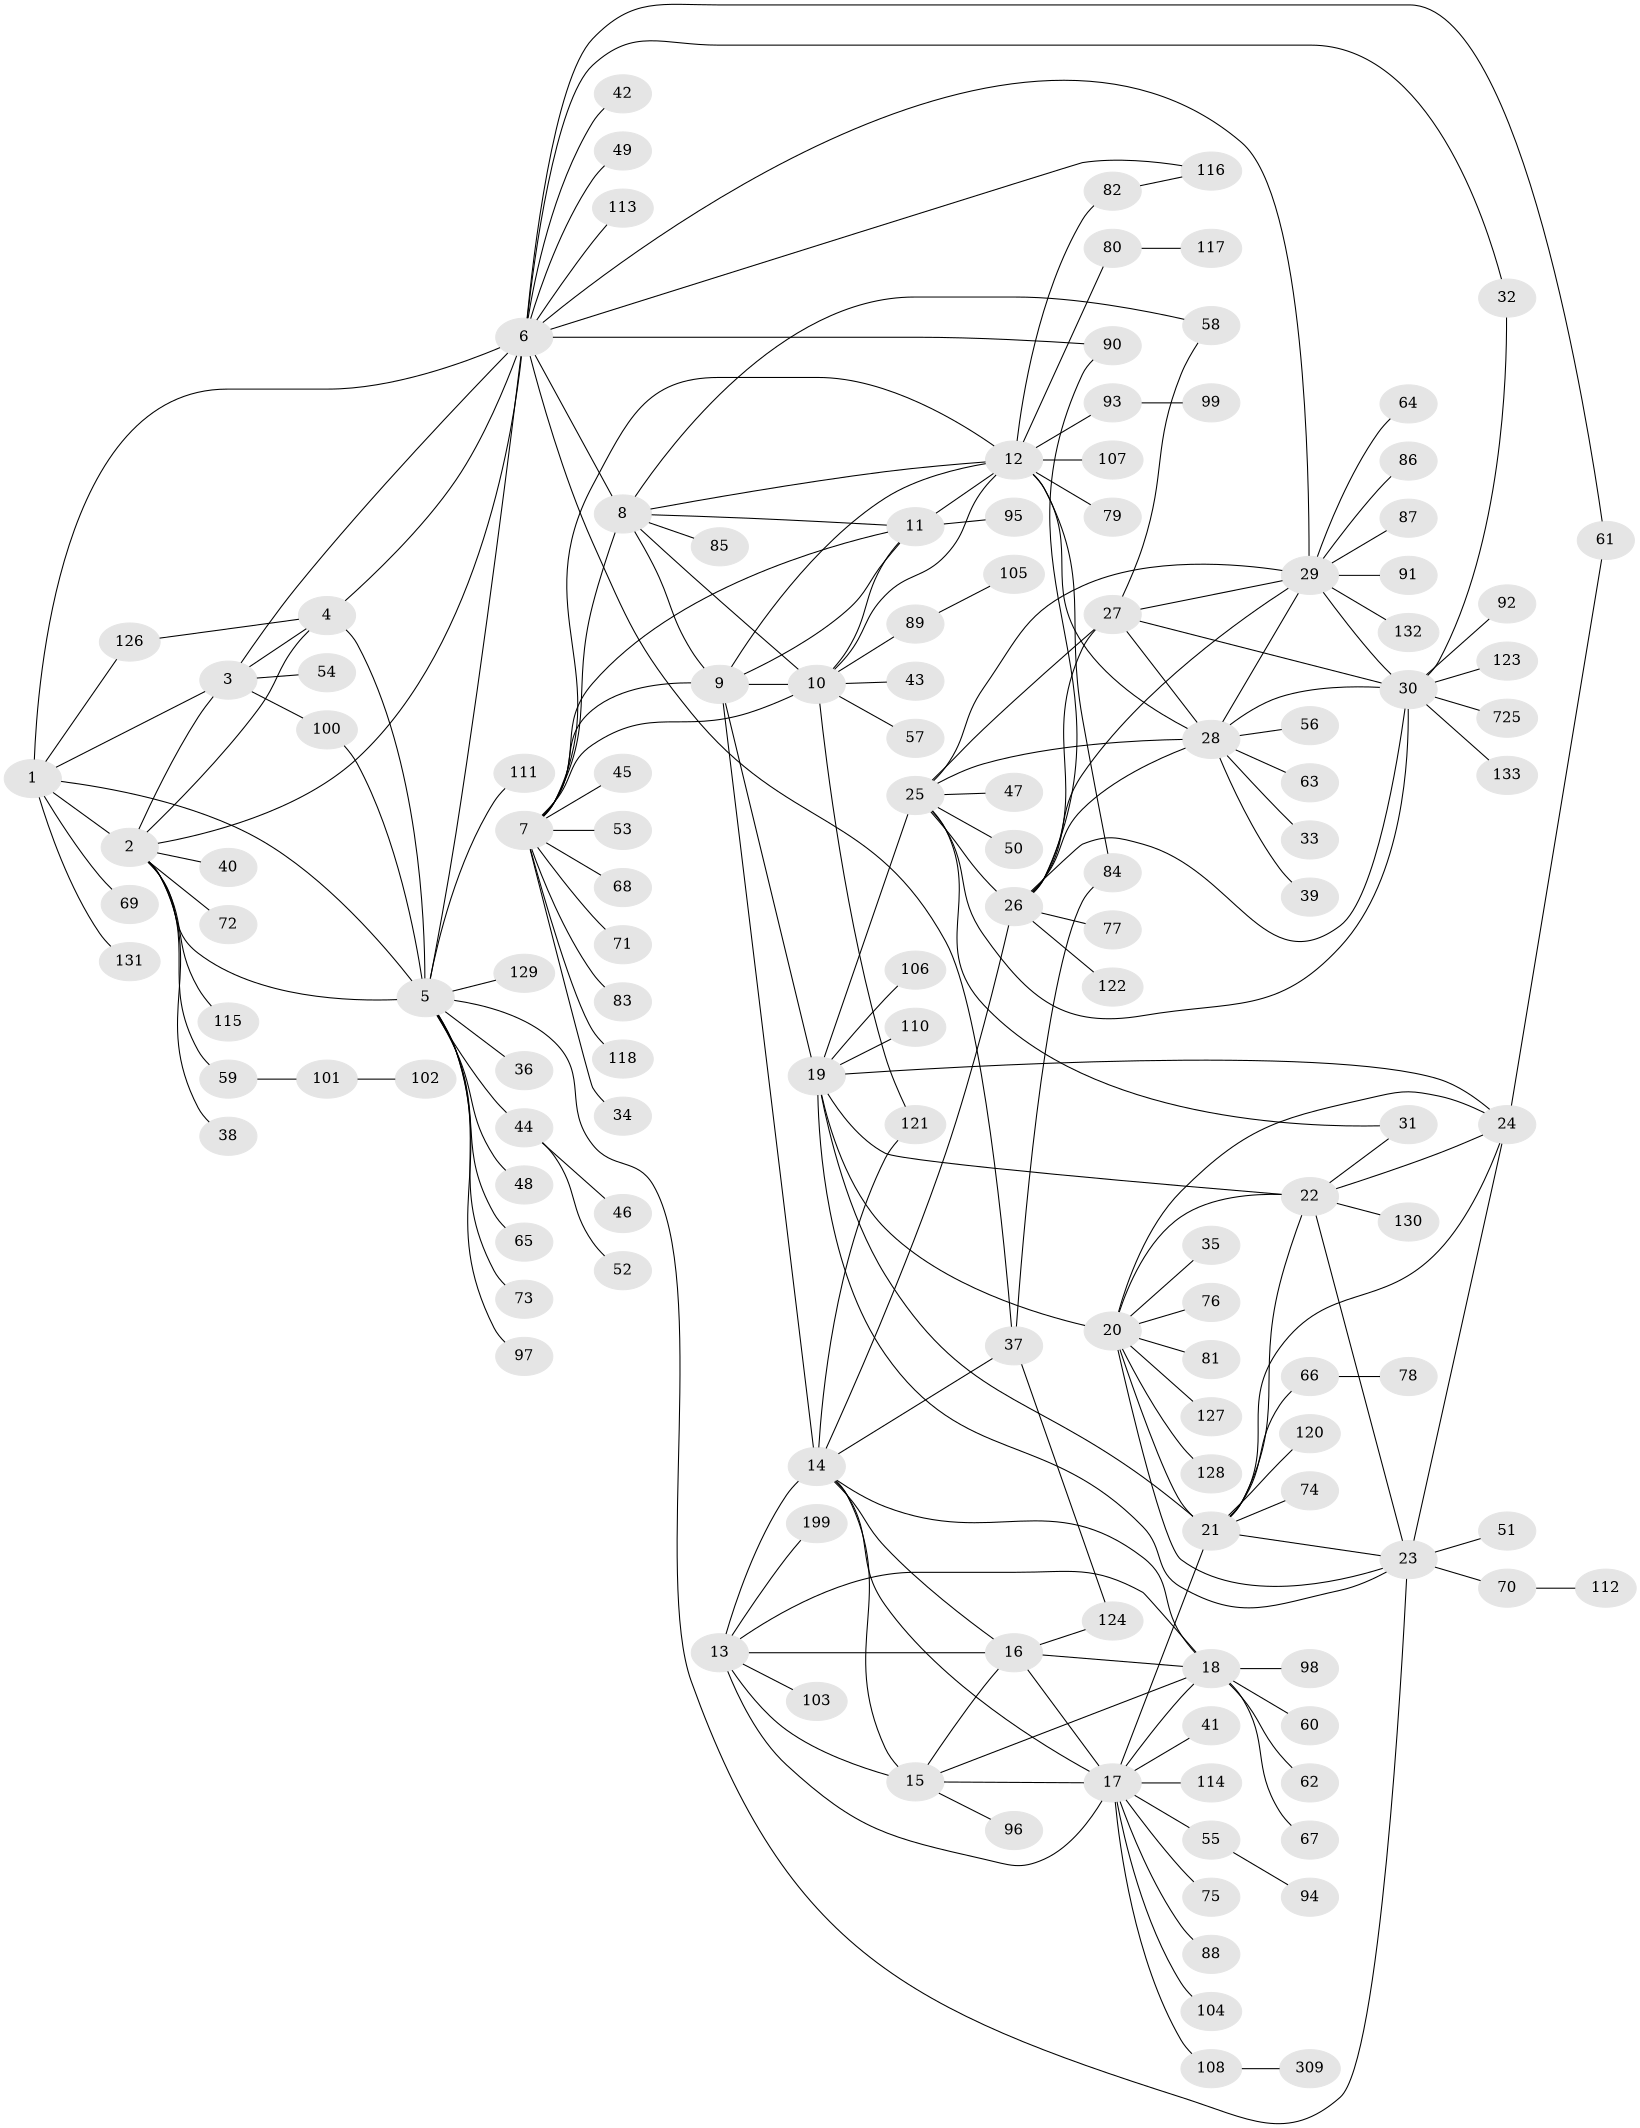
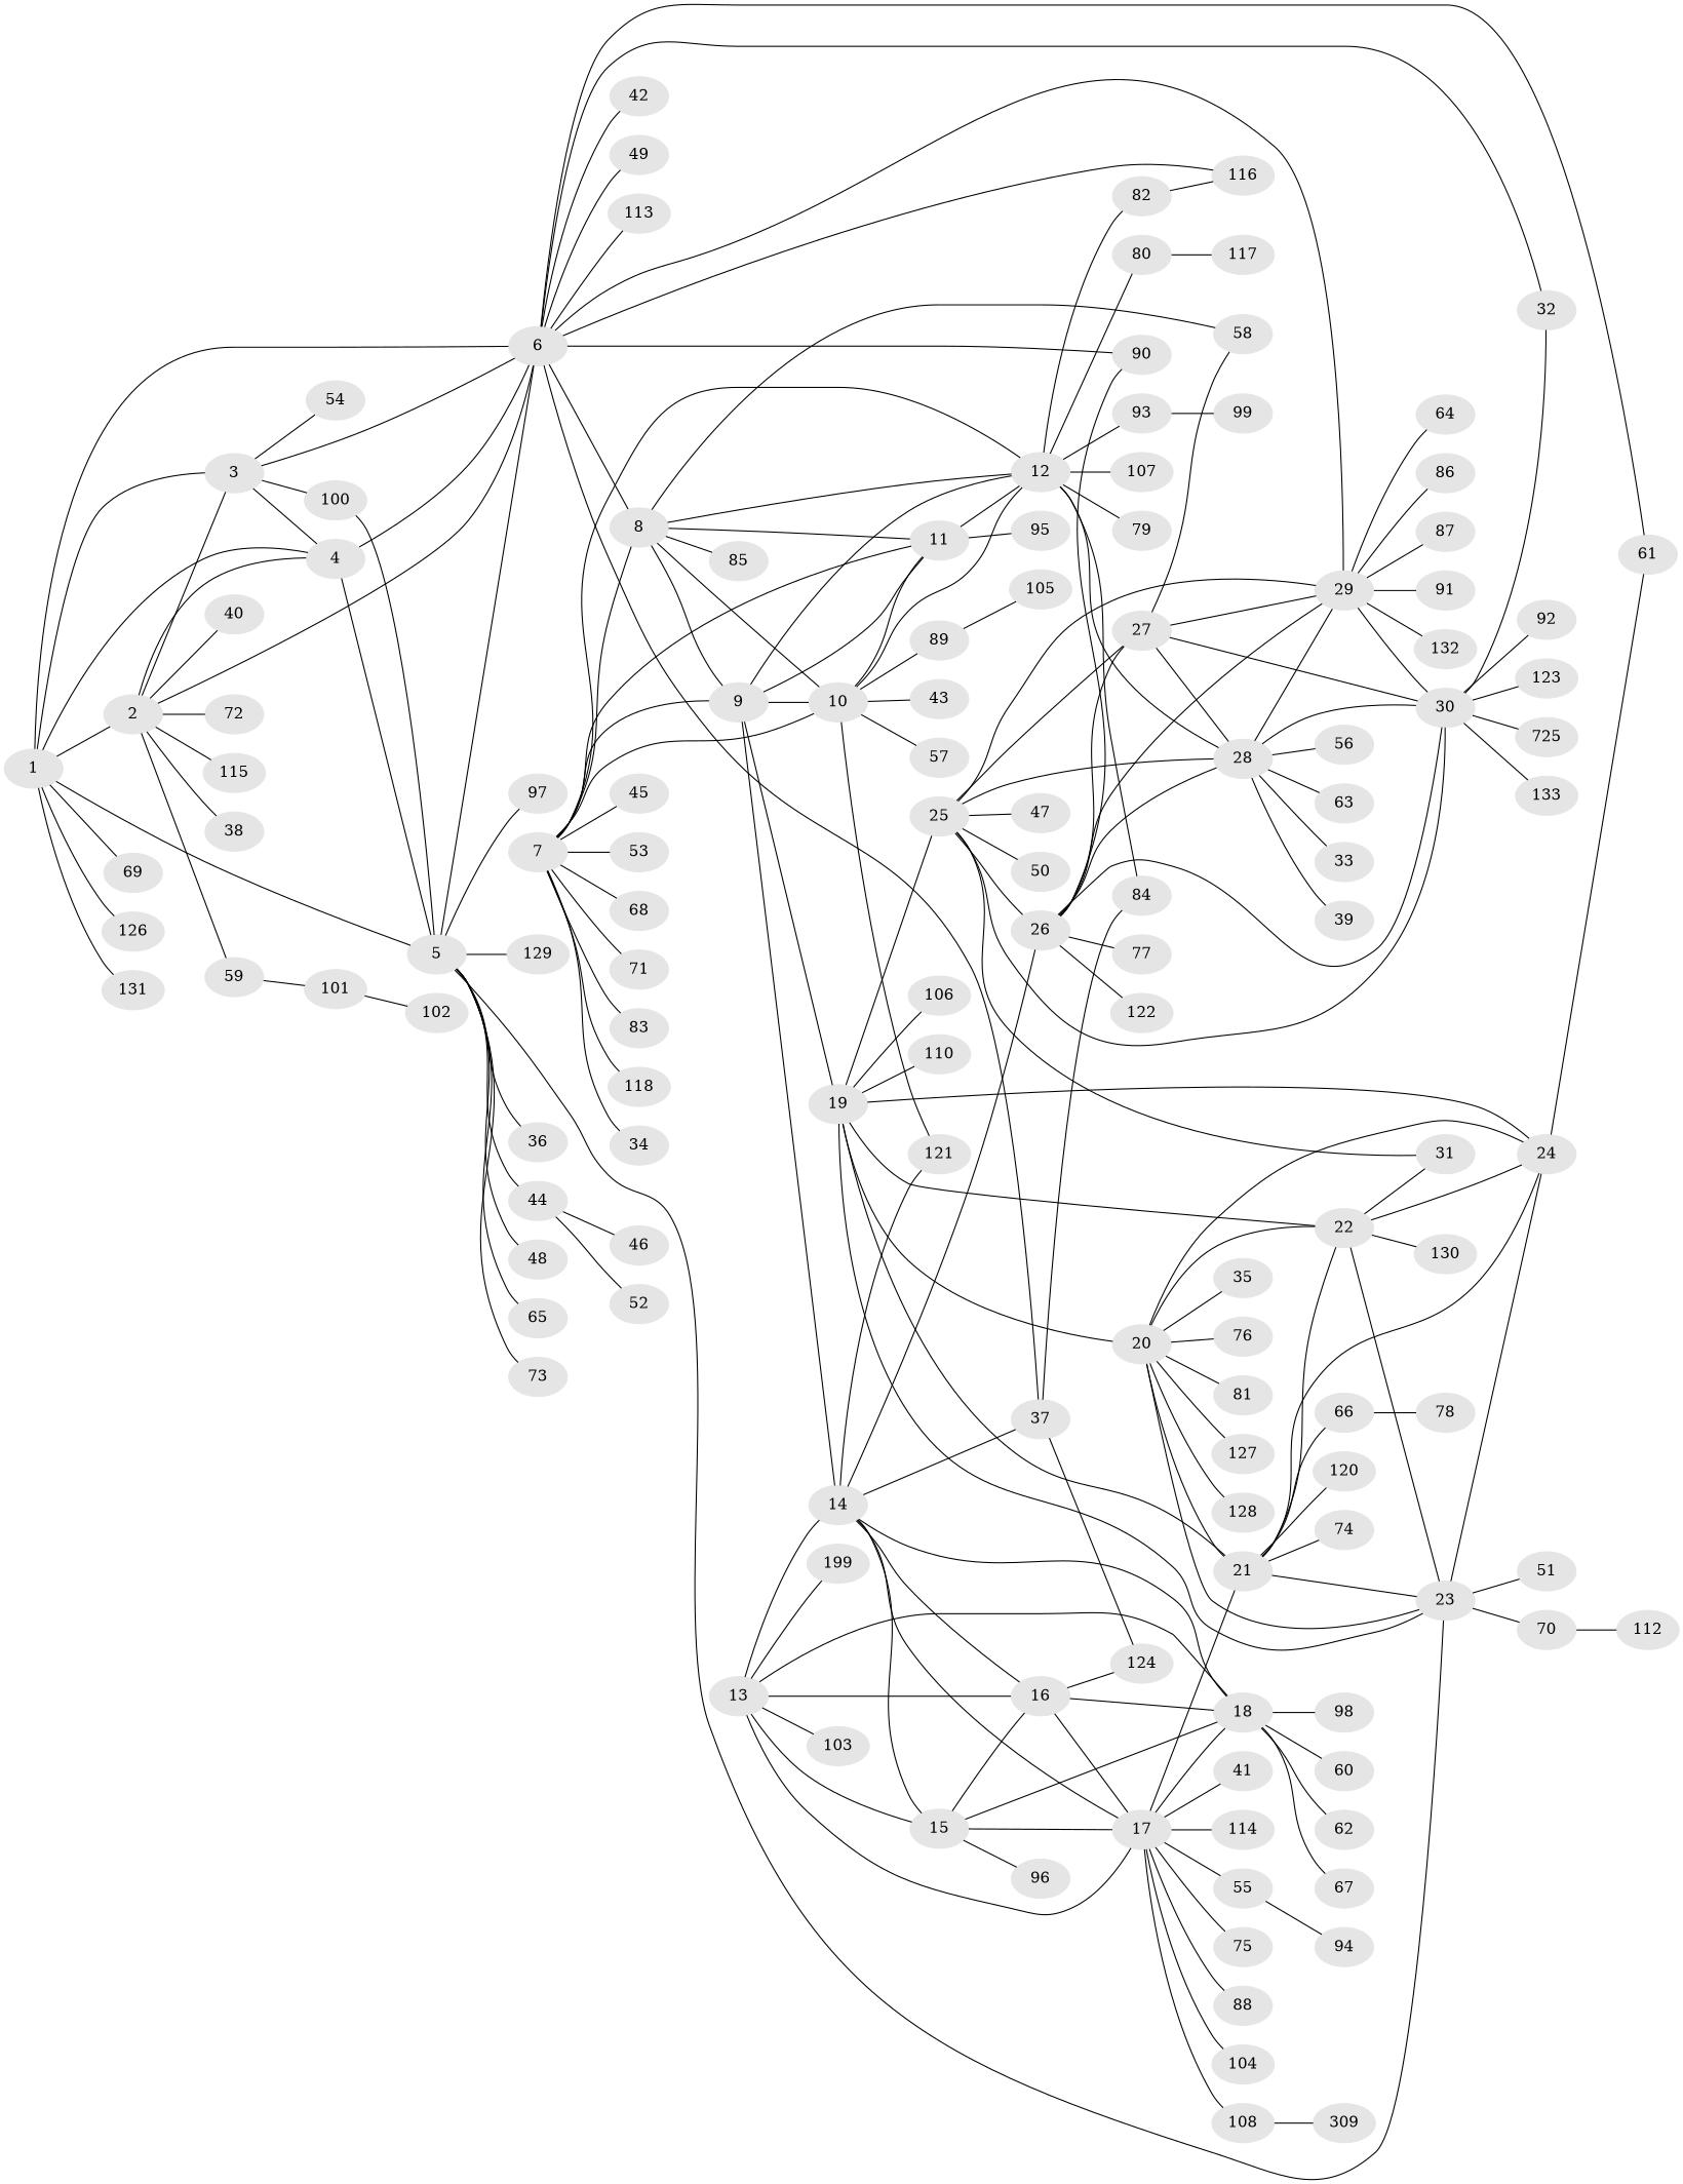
  graph {
    rankdir=LR
    node [color=gray90 style=filled]
    1
    2
    3
    4
    5
    6
    69
    126
    131
    38
    40
    59
    72
    115
    54
    100
    23
    36
    44
    48
    65
    73
    97
-   111
    129
    8
    29
    32
    37
    42
    49
    61
    90
    113
    116
    101
    14
    121
    15
    16
    17
    18
    26
    24
    51
    70
    46
    52
    9
    10
    11
    12
    58
    85
    30
    64
    86
    87
    91
    132
    84
    124
    7
    34
    45
    53
    68
    71
    83
    118
    19
    43
    57
    89
    95
    28
    79
    80
    82
    93
    107
    21
    20
    22
    25
    106
    110
    105
    33
    39
    56
    63
    117
    99
    13
    103
    n97 [label=199]
    96
    41
    55
    75
    88
    104
    108
    114
    60
    62
    67
    98
    27
    77
    122
    66
    74
    120
    94
    n117 [label=309]
    35
    76
    81
    127
    128
    31
    130
    47
    50
    78
    112
    92
    123
    n131 [label=725]
    133
    102
    1 -- 2
    1 -- 3
-   126 -- 4
+   1 -- 4
    1 -- 5
    1 -- 6
    1 -- 69
    1 -- 126
    1 -- 131
    2 -- 3
    2 -- 4
-   2 -- 5
    2 -- 6
    2 -- 38
    2 -- 40
    2 -- 59
    2 -- 72
    2 -- 115
    3 -- 4
    3 -- 6
    3 -- 54
    3 -- 100
    4 -- 5
    4 -- 6
    5 -- 6
    5 -- 23
    5 -- 36
    5 -- 44
    5 -- 48
    5 -- 65
    5 -- 73
    5 -- 97
-   5 -- 111
    5 -- 129
    6 -- 8
    6 -- 29
    6 -- 32
    6 -- 37
    6 -- 42
    6 -- 49
    6 -- 61
    6 -- 90
    6 -- 113
    6 -- 116
    59 -- 101
    100 -- 5
    23 -- 24
    23 -- 51
    23 -- 70
    44 -- 46
    44 -- 52
    8 -- 9
    8 -- 10
    8 -- 11
    8 -- 12
    8 -- 58
    8 -- 85
    29 -- 30
    29 -- 64
    29 -- 86
    29 -- 87
    29 -- 91
    29 -- 132
    37 -- 84
    37 -- 124
    101 -- 102
    14 -- 37
    14 -- 121
    14 -- 15
    14 -- 16
    14 -- 17
    14 -- 18
    14 -- 26
    15 -- 16
    15 -- 17
    15 -- 18
    15 -- 96
    16 -- 17
    16 -- 18
    16 -- 124
    17 -- 18
    17 -- 21
    17 -- 41
    17 -- 55
    17 -- 75
    17 -- 88
    17 -- 104
    17 -- 108
    17 -- 114
    18 -- 60
    18 -- 62
    18 -- 67
    18 -- 98
    26 -- 29
    26 -- 90
    26 -- 30
    26 -- 28
    26 -- 27
    26 -- 77
    26 -- 122
    24 -- 61
    70 -- 112
    9 -- 14
    9 -- 10
    9 -- 11
    9 -- 12
    9 -- 19
    10 -- 121
    10 -- 11
    10 -- 12
    10 -- 43
    10 -- 57
    10 -- 89
    11 -- 12
    11 -- 95
    12 -- 84
    12 -- 28
    12 -- 79
    12 -- 80
    12 -- 82
    12 -- 93
    12 -- 107
    30 -- 32
    30 -- 92
    30 -- 123
    30 -- n131
    30 -- 133
    7 -- 8
    7 -- 9
    7 -- 10
    7 -- 11
    7 -- 12
    7 -- 34
    7 -- 45
    7 -- 53
    7 -- 68
    7 -- 71
    7 -- 83
    7 -- 118
    19 -- 23
    19 -- 24
    19 -- 21
    19 -- 20
    19 -- 22
    19 -- 25
    19 -- 106
    19 -- 110
    89 -- 105
    28 -- 29
    28 -- 30
    28 -- 33
    28 -- 39
    28 -- 56
    28 -- 63
    80 -- 117
    82 -- 116
    93 -- 99
    21 -- 23
    21 -- 24
    21 -- 22
    21 -- 66
    21 -- 74
    21 -- 120
    20 -- 23
    20 -- 24
    20 -- 21
    20 -- 22
    20 -- 35
    20 -- 76
    20 -- 81
    20 -- 127
    20 -- 128
    22 -- 23
    22 -- 24
    22 -- 31
    22 -- 130
    25 -- 29
    25 -- 26
    25 -- 30
    25 -- 28
    25 -- 27
    25 -- 31
    25 -- 47
    25 -- 50
    13 -- 14
    13 -- 15
    13 -- 16
    13 -- 17
    13 -- 18
    13 -- 103
    13 -- n97
    55 -- 94
    108 -- n117
    27 -- 29
    27 -- 58
    27 -- 30
    27 -- 28
    66 -- 78
  }
